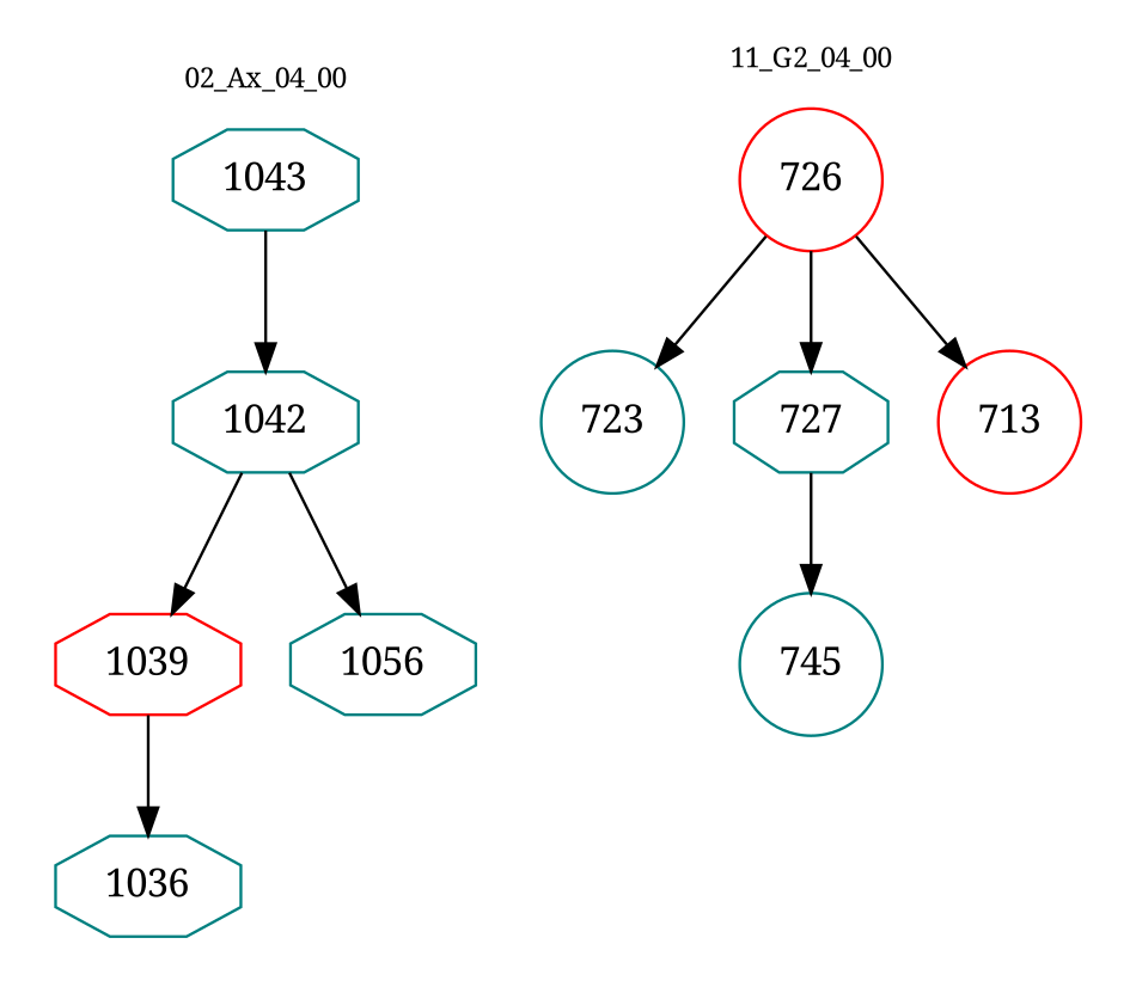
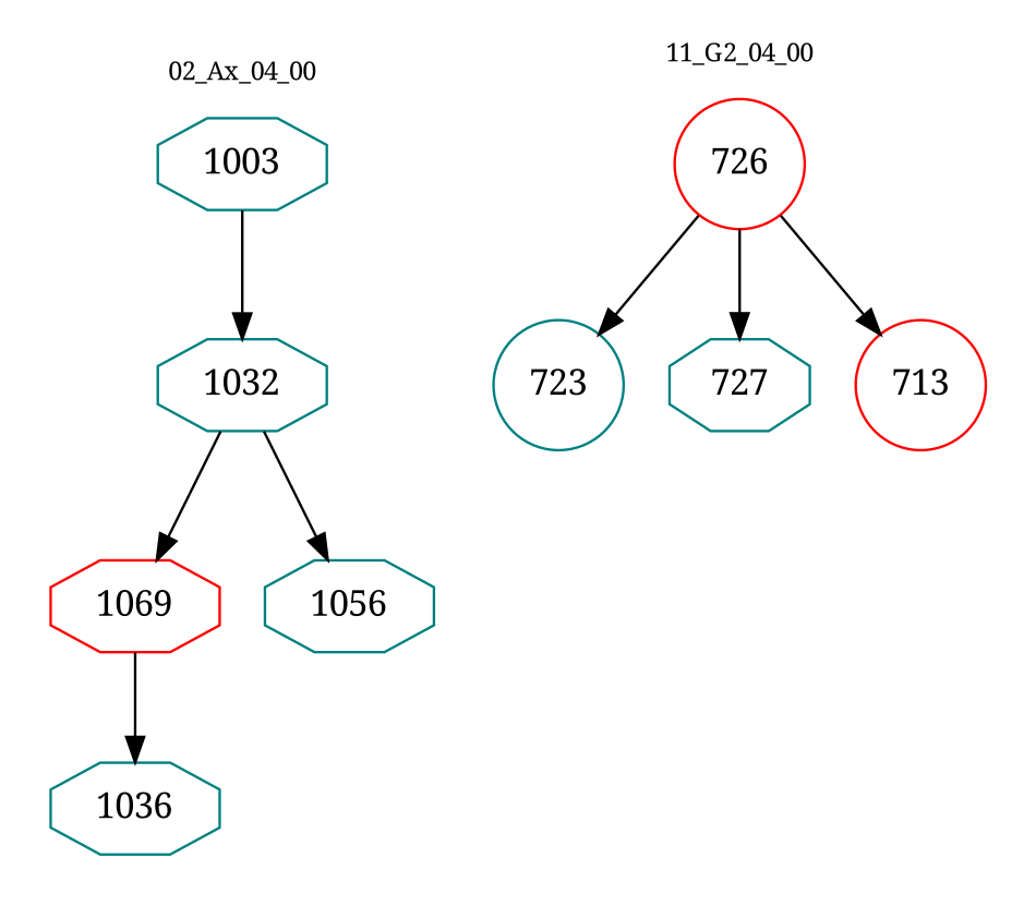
  digraph {
    fontname="Noto Serif"
    node [color=teal fontname="Noto Serif" shape=octagon]
    edge [color=black fontname="Noto Serif"]
-   n1 [label=1043]
-   n2 [color=red label=1039]
-   n3 [label=1042]
+   n1 [label=1003]
+   n2 [color=red label=1069]
+   n3 [label=1032]
    n4 [label=1036]
    n5 [label=1056]
    n6 [color=red label=726 shape=circle]
    n7 [label=723 shape=circle]
    n8 [label=727]
    n9 [color=red label=713 shape=circle]
-   n10 [label=745 shape=circle]
    subgraph cluster_1 {
      color=white
      fontsize=10
      label="02_Ax_04_00"
      n1
      n2
      n3
      n4
      n5
    }
    subgraph cluster_2 {
      color=white
      fontsize=10
      label="11_G2_04_00"
      n6
      n7
      n8
      n9
-     n10
    }
    n1 -> n3
    n2 -> n4
    n3 -> n2
    n3 -> n5
    n6 -> n7
    n6 -> n8
    n6 -> n9
-   n8 -> n10
  }
